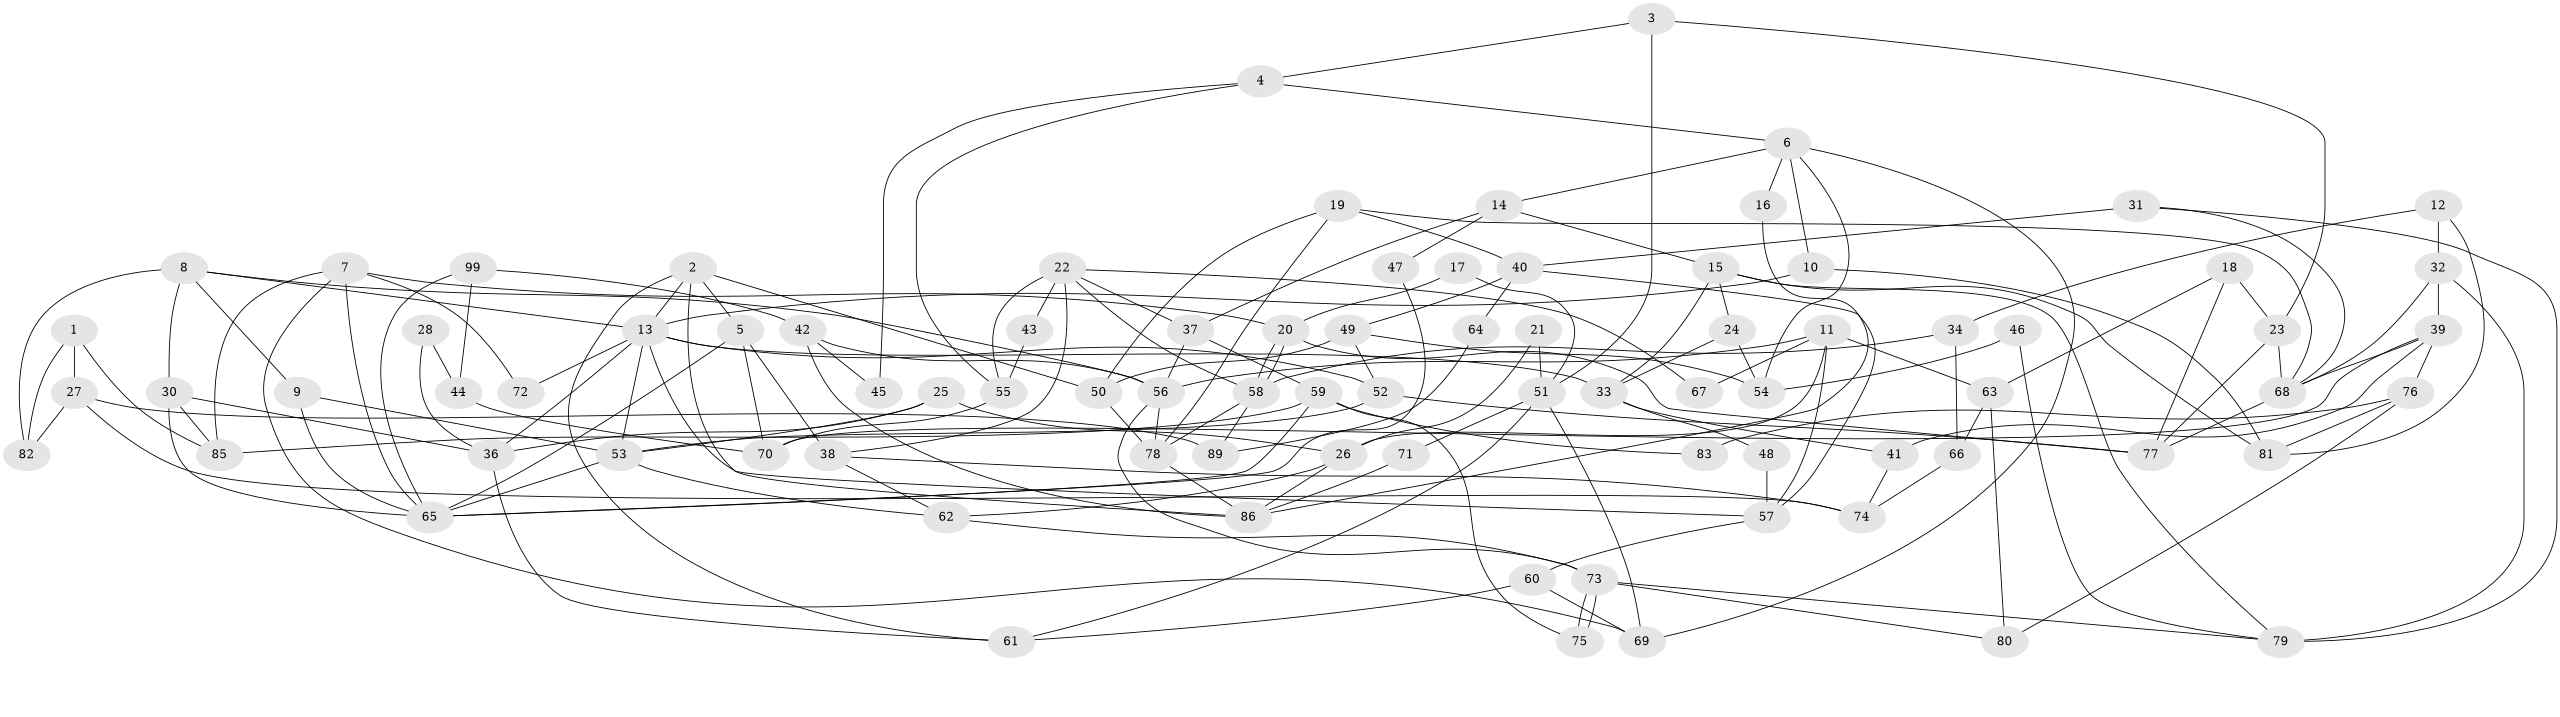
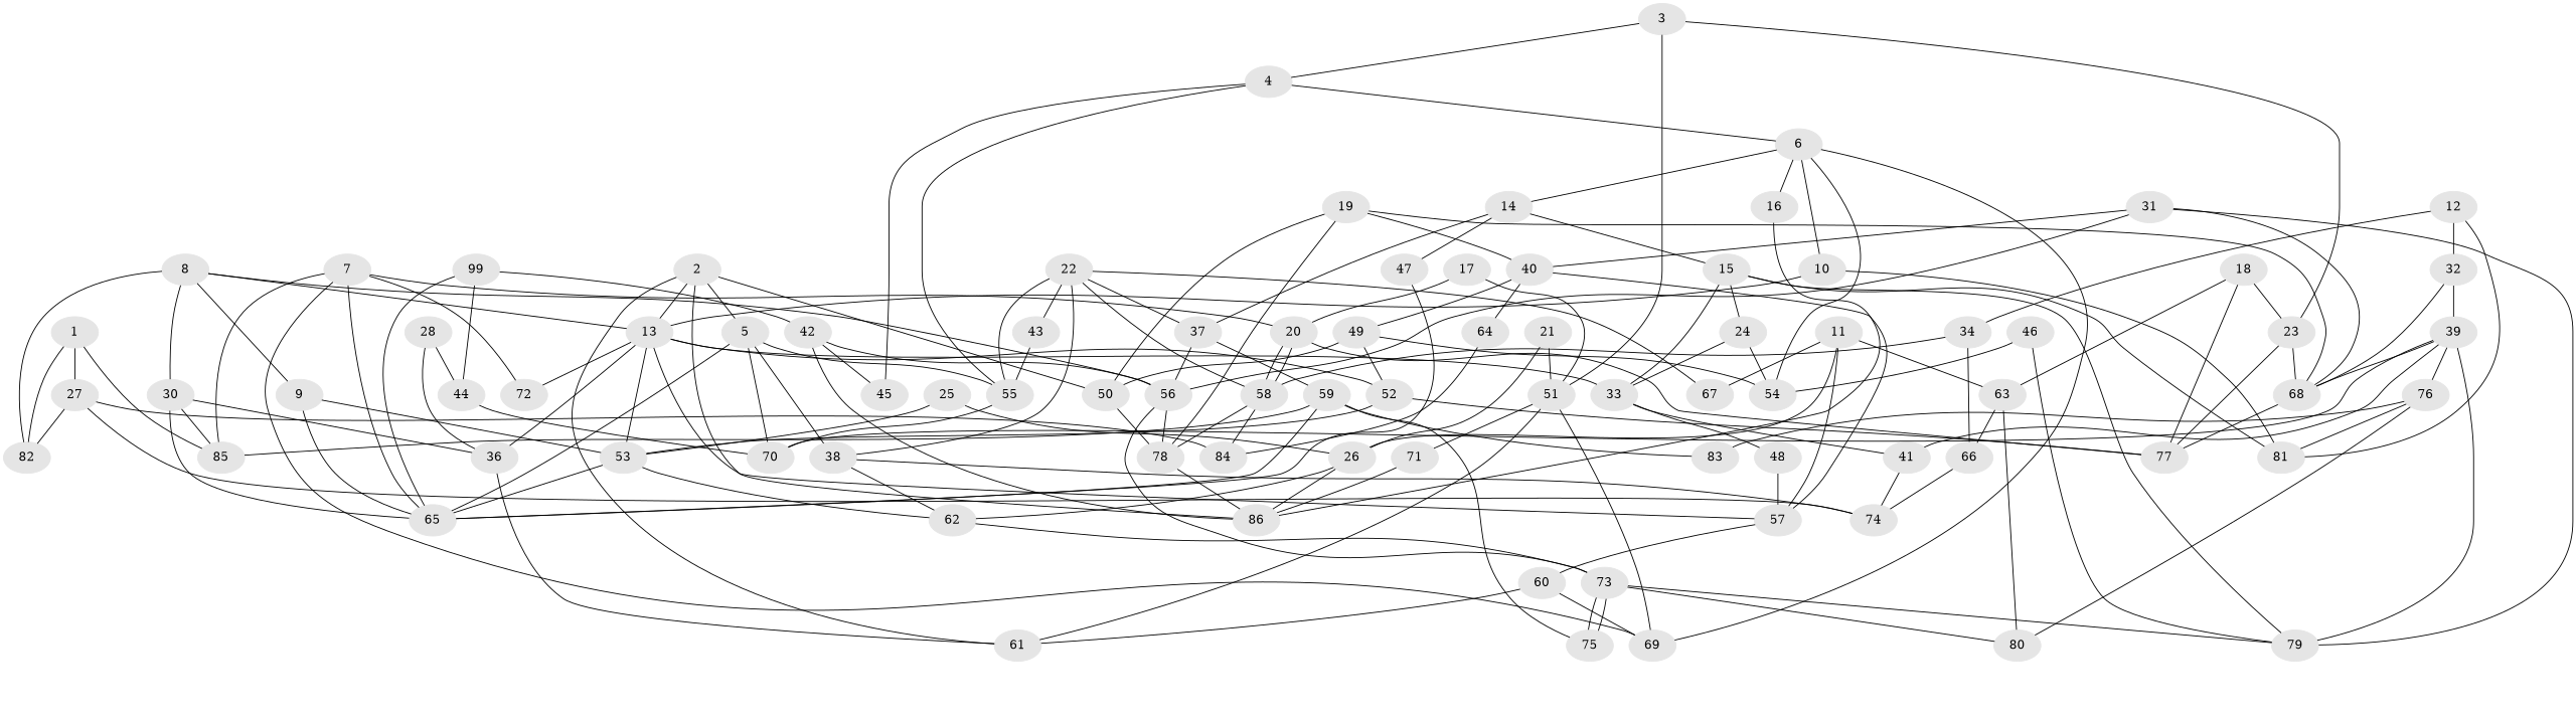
  graph {
    node [color=gray90 style=filled]
    1
    27
    82
    85
    74
-   84 [label=89]
+   84
    2
    5
    13
    50
    61
    86
    55
    38
    65
    70
    72
    53
    57
    33
    36
    52
    78
    3
    4
    23
    51
    6
    45
    77
    68
    69
    71
    10
    14
    16
    54
    62
    81
    15
    37
    47
    7
    20
    58
    8
    9
    30
    56
    73
    11
    26
    63
    67
    60
    66
    80
    12
    32
    34
    39
    41
    48
    24
    79
    59
    17
    18
    19
    40
    49
    64
    21
    22
    43
    25
    28
    44
    n79 [label=99]
    42
    31
    76
    75
    83
    46
    1 -- 27
    1 -- 82
    1 -- 85
    27 -- 82
    27 -- 74
    27 -- 84
    2 -- 5
    2 -- 13
    2 -- 50
    2 -- 61
    2 -- 86
+   5 -- 55
    5 -- 38
    5 -- 65
    5 -- 70
    13 -- 72
    13 -- 53
    13 -- 57
    13 -- 33
    13 -- 36
    13 -- 52
    50 -- 78
    55 -- 70
    38 -- 74
    38 -- 62
    53 -- 65
    53 -- 62
    57 -- 60
    33 -- 41
    33 -- 48
    36 -- 61
    52 -- 53
    52 -- 77
    78 -- 86
    3 -- 4
    3 -- 23
    3 -- 51
    4 -- 55
    4 -- 6
    4 -- 45
    23 -- 77
    23 -- 68
    51 -- 61
    51 -- 69
    51 -- 71
    6 -- 69
    6 -- 10
    6 -- 14
    6 -- 16
    6 -- 54
    68 -- 77
    71 -- 86
    10 -- 13
    10 -- 81
    14 -- 15
    14 -- 37
    14 -- 47
    16 -- 86
    62 -- 73
    15 -- 33
    15 -- 81
    15 -- 24
    15 -- 79
    37 -- 56
    37 -- 59
    47 -- 65
    7 -- 85
    7 -- 65
    7 -- 72
    7 -- 69
    7 -- 20
    20 -- 77
    20 -- 58
    20 -- 58
    58 -- 84
    58 -- 78
    8 -- 82
    8 -- 13
    8 -- 9
    8 -- 30
    8 -- 56
    9 -- 65
    9 -- 53
    30 -- 85
    30 -- 65
    30 -- 36
    56 -- 78
    56 -- 73
    73 -- 80
    73 -- 79
    73 -- 75
    73 -- 75
    11 -- 57
    11 -- 26
    11 -- 63
    11 -- 67
    26 -- 86
    26 -- 62
    63 -- 66
    63 -- 80
    60 -- 61
    60 -- 69
    66 -- 74
    12 -- 81
    12 -- 32
    12 -- 34
    32 -- 68
    32 -- 39
    34 -- 58
    34 -- 66
    39 -- 70
    39 -- 68
    39 -- 41
-   32 -- 79
+   39 -- 79
    39 -- 76
    41 -- 74
    48 -- 57
    24 -- 33
    24 -- 54
    59 -- 85
    59 -- 65
    59 -- 75
    59 -- 83
    17 -- 51
    17 -- 20
    18 -- 23
    18 -- 77
    18 -- 63
    19 -- 50
    19 -- 78
    19 -- 68
    19 -- 40
    40 -- 57
    40 -- 49
    40 -- 64
    49 -- 50
    49 -- 52
    49 -- 54
    64 -- 84
    21 -- 51
    21 -- 26
    22 -- 55
    22 -- 38
    22 -- 37
    22 -- 58
    22 -- 67
    22 -- 43
    43 -- 55
    25 -- 53
-   25 -- 36
    25 -- 26
    28 -- 36
    28 -- 44
    44 -- 70
    n79 -- 65
    n79 -- 44
    n79 -- 42
    42 -- 86
    42 -- 45
    42 -- 56
    31 -- 68
-   11 -- 56
+   31 -- 56
    31 -- 79
    31 -- 40
    76 -- 81
    76 -- 80
    76 -- 83
    46 -- 54
    46 -- 79
  }
